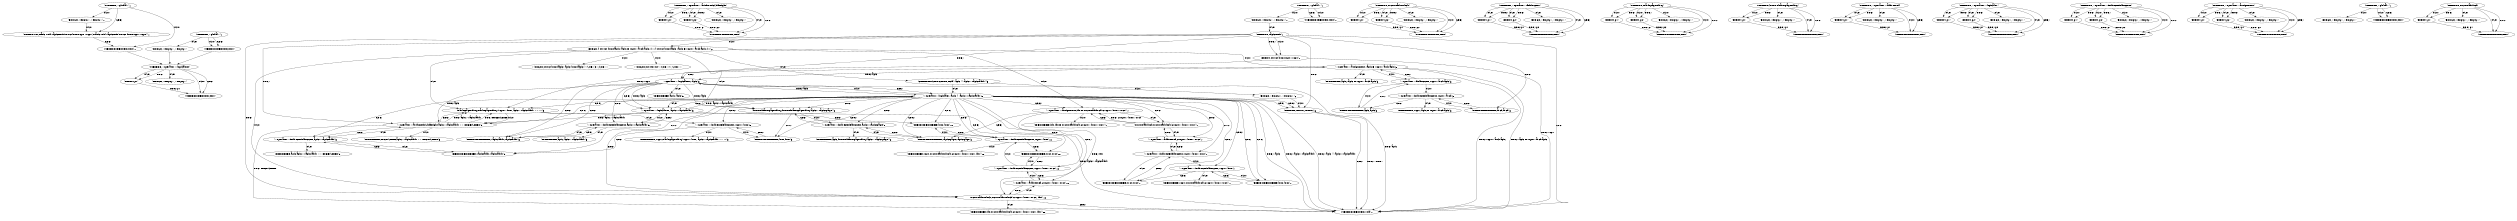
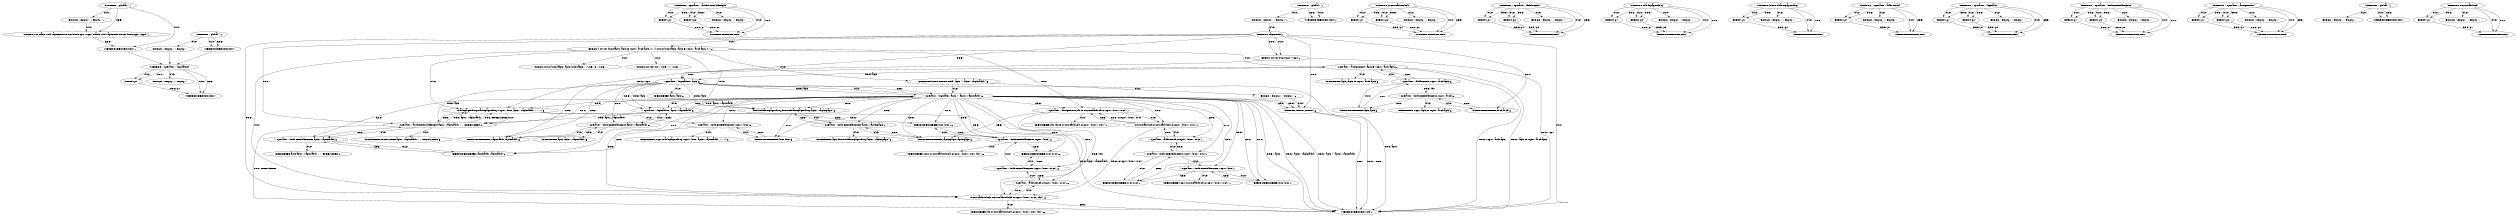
  digraph {
    n1 [label=<(METHOD,&lt;operator&gt;.logicalNot)>]
    n2 [label=<(PARAM,p1)>]
    n3 [label=<(BLOCK,&lt;empty&gt;,&lt;empty&gt;)>]
    n4 [label=<(METHOD_RETURN,ANY)>]
    n5 [label=<(METHOD,&lt;operator&gt;.arithmeticShiftRight)>]
    n6 [label=<(PARAM,p1)>]
    n7 [label=<(PARAM,p2)>]
    n8 [label=<(BLOCK,&lt;empty&gt;,&lt;empty&gt;)>]
    n9 [label=<(METHOD_RETURN,ANY)>]
    n10 [label=<(METHOD,&lt;global&gt;)<SUB>1</SUB>>]
    n11 [label=<(BLOCK,&lt;empty&gt;,&lt;empty&gt;)<SUB>1</SUB>>]
    n12 [label=<(METHOD_RETURN,ANY)<SUB>1</SUB>>]
    n13 [label=<(METHOD,vapic_exit)<SUB>1</SUB>>]
    n14 [label=<(PARAM,struct kvm_vcpu *vcpu)<SUB>1</SUB>>]
    n15 [label=<(BLOCK,{ 	struct kvm_lapic *apic = vcpu-&gt;arch.apic; 	i...,{ 	struct kvm_lapic *apic = vcpu-&gt;arch.apic; 	i...)<SUB>2</SUB>>]
    n16 [label=<(FIELD_IDENTIFIER,arch,arch)<SUB>3</SUB>>]
    n17 [label=<(&lt;operator&gt;.logicalNot,!apic)<SUB>5</SUB>>]
    n18 [label=<(RETURN,return;,return;)<SUB>6</SUB>>]
    n19 [label=<(&lt;operator&gt;.arithmeticShiftRight,apic-&gt;vapic_addr &gt;&gt; PAGE_SHIFT)<SUB>9</SUB>>]
    n20 [label=<(srcu_read_unlock,srcu_read_unlock(&amp;vcpu-&gt;kvm-&gt;srcu, idx))<SUB>10</SUB>>]
    n21 [label=<(METHOD_RETURN,void)<SUB>1</SUB>>]
    n22 [label=<(mark_page_dirty,mark_page_dirty(vcpu-&gt;kvm, apic-&gt;vapic_addr &gt;&gt; ...)<SUB>9</SUB>>]
    n23 [label="<(LOCAL,struct kvm_lapic* apic: kvm_lapic*)<SUB>3</SUB>>"]
    n24 [label=<(&lt;operator&gt;.assignment,*apic = vcpu-&gt;arch.apic)<SUB>3</SUB>>]
    n25 [label="<(LOCAL,int idx: int)<SUB>4</SUB>>"]
    n26 [label=<(CONTROL_STRUCTURE,IF,if (!apic || !apic-&gt;vapic_addr))<SUB>5</SUB>>]
    n27 [label=<(&lt;operator&gt;.assignment,idx = srcu_read_lock(&amp;vcpu-&gt;kvm-&gt;srcu))<SUB>7</SUB>>]
    n28 [label=<(kvm_release_page_dirty,kvm_release_page_dirty(apic-&gt;vapic_page))<SUB>8</SUB>>]
    n29 [label=<(&lt;operator&gt;.indirectFieldAccess,vcpu-&gt;arch)<SUB>3</SUB>>]
    n30 [label=<(&lt;operator&gt;.logicalOr,!apic || !apic-&gt;vapic_addr)<SUB>5</SUB>>]
    n31 [label=<(&lt;operator&gt;.logicalNot,!apic-&gt;vapic_addr)<SUB>5</SUB>>]
    n32 [label=<(IDENTIFIER,apic,!apic)<SUB>5</SUB>>]
    n33 [label=<(&lt;operator&gt;.indirectFieldAccess,apic-&gt;vapic_addr)<SUB>5</SUB>>]
    n34 [label=<(FIELD_IDENTIFIER,vapic_addr,vapic_addr)<SUB>5</SUB>>]
    n35 [label=<(&lt;operator&gt;.indirectFieldAccess,apic-&gt;vapic_addr)<SUB>9</SUB>>]
    n36 [label=<(IDENTIFIER,PAGE_SHIFT,apic-&gt;vapic_addr &gt;&gt; PAGE_SHIFT)<SUB>9</SUB>>]
    n37 [label=<(&lt;operator&gt;.addressOf,&amp;vcpu-&gt;kvm-&gt;srcu)<SUB>10</SUB>>]
    n38 [label=<(IDENTIFIER,idx,srcu_read_unlock(&amp;vcpu-&gt;kvm-&gt;srcu, idx))<SUB>80</SUB>>]
    n39 [label=<(&lt;operator&gt;.indirectFieldAccess,vcpu-&gt;kvm)<SUB>9</SUB>>]
    n40 [label=<(FIELD_IDENTIFIER,kvm,kvm)<SUB>10</SUB>>]
    n41 [label=<(IDENTIFIER,apic,*apic = vcpu-&gt;arch.apic)<SUB>3</SUB>>]
    n42 [label=<(&lt;operator&gt;.fieldAccess,vcpu-&gt;arch.apic)<SUB>3</SUB>>]
    n43 [label=<(BLOCK,&lt;empty&gt;,&lt;empty&gt;)<SUB>6</SUB>>]
    n44 [label=<(srcu_read_lock,srcu_read_lock(&amp;vcpu-&gt;kvm-&gt;srcu))<SUB>7</SUB>>]
    n45 [label=<(FIELD_IDENTIFIER,vapic_page,vapic_page)<SUB>8</SUB>>]
    n46 [label=<(IDENTIFIER,idx,idx = srcu_read_lock(&amp;vcpu-&gt;kvm-&gt;srcu))<SUB>7</SUB>>]
    n47 [label=<(&lt;operator&gt;.indirectFieldAccess,apic-&gt;vapic_page)<SUB>8</SUB>>]
    n48 [label=<(FIELD_IDENTIFIER,kvm,kvm)<SUB>9</SUB>>]
    n49 [label=<(FIELD_IDENTIFIER,apic,apic)<SUB>3</SUB>>]
    n50 [label=<(IDENTIFIER,vcpu,*apic = vcpu-&gt;arch.apic)<SUB>3</SUB>>]
    n51 [label=<(&lt;operator&gt;.addressOf,&amp;vcpu-&gt;kvm-&gt;srcu)<SUB>7</SUB>>]
    n52 [label=<(&lt;operator&gt;.indirectFieldAccess,vcpu-&gt;kvm-&gt;srcu)<SUB>7</SUB>>]
    n53 [label=<(&lt;operator&gt;.indirectFieldAccess,vcpu-&gt;kvm)<SUB>7</SUB>>]
    n54 [label=<(FIELD_IDENTIFIER,kvm,kvm)<SUB>7</SUB>>]
    n55 [label=<(FIELD_IDENTIFIER,srcu,srcu)<SUB>7</SUB>>]
    n56 [label=<(FIELD_IDENTIFIER,vapic_addr,vapic_addr)<SUB>9</SUB>>]
    n57 [label=<(&lt;operator&gt;.indirectFieldAccess,vcpu-&gt;kvm-&gt;srcu)<SUB>10</SUB>>]
    n58 [label=<(&lt;operator&gt;.indirectFieldAccess,vcpu-&gt;kvm)<SUB>10</SUB>>]
    n59 [label=<(FIELD_IDENTIFIER,srcu,srcu)<SUB>10</SUB>>]
    n60 [label=<(IDENTIFIER,vcpu,srcu_read_lock(&amp;vcpu-&gt;kvm-&gt;srcu))<SUB>7</SUB>>]
    n61 [label=<(IDENTIFIER,apic,kvm_release_page_dirty(apic-&gt;vapic_page))<SUB>8</SUB>>]
    n62 [label=<(IDENTIFIER,vcpu,mark_page_dirty(vcpu-&gt;kvm, apic-&gt;vapic_addr &gt;&gt; ...)<SUB>9</SUB>>]
    n63 [label=<(IDENTIFIER,apic,apic-&gt;vapic_addr &gt;&gt; PAGE_SHIFT)<SUB>9</SUB>>]
    n64 [label=<(IDENTIFIER,vcpu,srcu_read_unlock(&amp;vcpu-&gt;kvm-&gt;srcu, idx))<SUB>10</SUB>>]
    n65 [label=<(IDENTIFIER,apic,!apic-&gt;vapic_addr)<SUB>5</SUB>>]
    n66 [label=<(METHOD,srcu_read_unlock)>]
    n67 [label=<(PARAM,p1)>]
    n68 [label=<(PARAM,p2)>]
    n69 [label=<(BLOCK,&lt;empty&gt;,&lt;empty&gt;)>]
    n70 [label=<(METHOD_RETURN,ANY)>]
    n71 [label=<(METHOD,&lt;operator&gt;.fieldAccess)>]
    n72 [label=<(PARAM,p1)>]
    n73 [label=<(PARAM,p2)>]
    n74 [label=<(BLOCK,&lt;empty&gt;,&lt;empty&gt;)>]
    n75 [label=<(METHOD_RETURN,ANY)>]
    n76 [label=<(METHOD,mark_page_dirty)>]
    n77 [label=<(PARAM,p1)>]
    n78 [label=<(PARAM,p2)>]
    n79 [label=<(BLOCK,&lt;empty&gt;,&lt;empty&gt;)>]
    n80 [label=<(METHOD_RETURN,ANY)>]
    n81 [label=<(METHOD,kvm_release_page_dirty)>]
    n82 [label=<(PARAM,p1)>]
    n83 [label=<(BLOCK,&lt;empty&gt;,&lt;empty&gt;)>]
    n84 [label=<(METHOD_RETURN,ANY)>]
    n85 [label=<(METHOD,&lt;operator&gt;.addressOf)>]
    n86 [label=<(PARAM,p1)>]
    n87 [label=<(BLOCK,&lt;empty&gt;,&lt;empty&gt;)>]
    n88 [label=<(METHOD_RETURN,ANY)>]
    n89 [label=<(METHOD,&lt;operator&gt;.logicalOr)>]
    n90 [label=<(PARAM,p1)>]
    n91 [label=<(PARAM,p2)>]
    n92 [label=<(BLOCK,&lt;empty&gt;,&lt;empty&gt;)>]
    n93 [label=<(METHOD_RETURN,ANY)>]
    n94 [label=<(METHOD,&lt;operator&gt;.indirectFieldAccess)>]
    n95 [label=<(PARAM,p1)>]
    n96 [label=<(PARAM,p2)>]
    n97 [label=<(BLOCK,&lt;empty&gt;,&lt;empty&gt;)>]
    n98 [label=<(METHOD_RETURN,ANY)>]
    n99 [label=<(METHOD,&lt;operator&gt;.assignment)>]
    n100 [label=<(PARAM,p1)>]
    n101 [label=<(PARAM,p2)>]
    n102 [label=<(BLOCK,&lt;empty&gt;,&lt;empty&gt;)>]
    n103 [label=<(METHOD_RETURN,ANY)>]
    n104 [label=<(METHOD,&lt;global&gt;)<SUB>1</SUB>>]
    n105 [label=<(BLOCK,&lt;empty&gt;,&lt;empty&gt;)>]
    n106 [label=<(METHOD_RETURN,ANY)>]
    n107 [label=<(METHOD,srcu_read_lock)>]
    n108 [label=<(PARAM,p1)>]
    n109 [label=<(BLOCK,&lt;empty&gt;,&lt;empty&gt;)>]
    n110 [label=<(METHOD_RETURN,ANY)>]
    n111 [label=<(METHOD,&lt;global&gt;)<SUB>1</SUB>>]
    n112 [label=<(BLOCK,&lt;empty&gt;,&lt;empty&gt;)<SUB>1</SUB>>]
    n113 [label=<(UNKNOWN,static void vapic_exit(struct kvm_vcpu *vcpu),static void vapic_exit(struct kvm_vcpu *vcpu))<SUB>1</SUB>>]
    n114 [label=<(METHOD_RETURN,ANY)<SUB>1</SUB>>]
    n115 [label=<(METHOD,&lt;global&gt;)<SUB>1</SUB>>]
    n116 [label=<(BLOCK,&lt;empty&gt;,&lt;empty&gt;)>]
    n117 [label=<(METHOD_RETURN,ANY)>]
    n1 -> n2 [label="AST: "]
    n1 -> n2 [label="DDG: "]
    n1 -> n3 [label="AST: "]
    n1 -> n4 [label="AST: "]
    n1 -> n4 [label="CFG: "]
    n2 -> n4 [label="DDG: p1"]
    n5 -> n6 [label="AST: "]
    n5 -> n6 [label="DDG: "]
    n5 -> n7 [label="AST: "]
    n5 -> n7 [label="DDG: "]
    n5 -> n8 [label="AST: "]
    n5 -> n9 [label="AST: "]
    n5 -> n9 [label="CFG: "]
    n6 -> n9 [label="DDG: p1"]
    n7 -> n9 [label="DDG: p2"]
    n10 -> n11 [label="AST: "]
    n10 -> n12 [label="AST: "]
    n10 -> n12 [label="CFG: "]
    n11 -> n13 [label="AST: "]
    n13 -> n14 [label="AST: "]
    n13 -> n14 [label="DDG: "]
    n13 -> n15 [label="AST: "]
    n13 -> n16 [label="CFG: "]
    n13 -> n17 [label="DDG: "]
    n13 -> n18 [label="DDG: "]
    n13 -> n19 [label="DDG: "]
    n13 -> n20 [label="DDG: "]
-   n13 -> n21 [label="CFG: "]
+   n13 -> n21 [label="AST: "]
    n14 -> n21 [label="DDG: vcpu"]
    n14 -> n22 [label="DDG: vcpu"]
    n15 -> n20 [label="AST: "]
    n15 -> n22 [label="AST: "]
    n15 -> n23 [label="AST: "]
    n15 -> n24 [label="AST: "]
    n15 -> n25 [label="AST: "]
    n15 -> n26 [label="AST: "]
    n15 -> n27 [label="AST: "]
    n15 -> n28 [label="AST: "]
    n16 -> n29 [label="CFG: "]
    n17 -> n19 [label="DDG: apic"]
    n17 -> n21 [label="DDG: apic"]
    n17 -> n28 [label="DDG: apic"]
    n17 -> n30 [label="CFG: "]
    n17 -> n30 [label="DDG: apic"]
    n17 -> n31 [label="DDG: apic"]
    n17 -> n31 [label="CDG: "]
    n17 -> n32 [label="AST: "]
    n17 -> n33 [label="CDG: "]
    n17 -> n34 [label="CFG: "]
    n17 -> n34 [label="CDG: "]
    n18 -> n21 [label="CFG: "]
    n18 -> n21 [label="DDG: &lt;RET&gt;"]
    n19 -> n21 [label="DDG: PAGE_SHIFT"]
    n19 -> n22 [label="CFG: "]
    n19 -> n22 [label="DDG: apic-&gt;vapic_addr"]
    n19 -> n22 [label="DDG: PAGE_SHIFT"]
    n19 -> n35 [label="AST: "]
    n19 -> n36 [label="AST: "]
    n20 -> n21 [label="CFG: "]
    n20 -> n37 [label="AST: "]
    n20 -> n38 [label="AST: "]
    n22 -> n19 [label="AST: "]
    n22 -> n39 [label="AST: "]
    n22 -> n40 [label="CFG: "]
    n24 -> n17 [label="CFG: "]
    n24 -> n17 [label="DDG: apic"]
    n24 -> n21 [label="DDG: vcpu-&gt;arch.apic"]
    n24 -> n21 [label="DDG: *apic = vcpu-&gt;arch.apic"]
    n24 -> n41 [label="AST: "]
    n24 -> n42 [label="AST: "]
    n26 -> n30 [label="AST: "]
    n26 -> n43 [label="AST: "]
    n27 -> n20 [label="DDG: idx"]
    n27 -> n44 [label="AST: "]
    n27 -> n45 [label="CFG: "]
    n27 -> n46 [label="AST: "]
    n28 -> n47 [label="AST: "]
    n28 -> n48 [label="CFG: "]
    n29 -> n16 [label="AST: "]
    n29 -> n49 [label="CFG: "]
    n29 -> n50 [label="AST: "]
    n30 -> n17 [label="AST: "]
    n30 -> n18 [label="CFG: "]
    n30 -> n18 [label="CDG: "]
    n30 -> n19 [label="CDG: "]
    n30 -> n20 [label="CDG: "]
    n30 -> n21 [label="DDG: !apic"]
    n30 -> n21 [label="DDG: !apic-&gt;vapic_addr"]
    n30 -> n21 [label="DDG: !apic || !apic-&gt;vapic_addr"]
    n30 -> n22 [label="CDG: "]
    n30 -> n27 [label="CDG: "]
    n30 -> n28 [label="CDG: "]
    n30 -> n31 [label="AST: "]
    n30 -> n35 [label="CDG: "]
    n30 -> n37 [label="CDG: "]
    n30 -> n39 [label="CDG: "]
    n30 -> n40 [label="CDG: "]
    n30 -> n44 [label="CDG: "]
    n30 -> n45 [label="CDG: "]
    n30 -> n47 [label="CDG: "]
    n30 -> n48 [label="CDG: "]
    n30 -> n51 [label="CDG: "]
    n30 -> n52 [label="CDG: "]
    n30 -> n53 [label="CDG: "]
    n30 -> n54 [label="CFG: "]
    n30 -> n54 [label="CDG: "]
    n30 -> n55 [label="CDG: "]
    n30 -> n56 [label="CDG: "]
    n30 -> n57 [label="CDG: "]
    n30 -> n58 [label="CDG: "]
    n30 -> n59 [label="CDG: "]
    n31 -> n19 [label="DDG: apic-&gt;vapic_addr"]
    n31 -> n21 [label="DDG: apic-&gt;vapic_addr"]
    n31 -> n30 [label="CFG: "]
    n31 -> n30 [label="DDG: apic-&gt;vapic_addr"]
    n31 -> n33 [label="AST: "]
    n33 -> n31 [label="CFG: "]
    n33 -> n34 [label="AST: "]
    n33 -> n65 [label="AST: "]
    n34 -> n33 [label="CFG: "]
    n35 -> n19 [label="CFG: "]
    n35 -> n56 [label="AST: "]
    n35 -> n63 [label="AST: "]
    n37 -> n20 [label="CFG: "]
    n37 -> n57 [label="AST: "]
    n39 -> n48 [label="AST: "]
    n39 -> n56 [label="CFG: "]
    n39 -> n62 [label="AST: "]
    n40 -> n58 [label="CFG: "]
    n42 -> n24 [label="CFG: "]
-   n42 -> n29 [label="AST: "]
+   n42 -> n29 [label="DDG: idx"]
    n42 -> n49 [label="AST: "]
    n43 -> n18 [label="AST: "]
+   n44 -> n20 [label="DDG: &amp;vcpu-&gt;kvm-&gt;srcu"]
    n44 -> n27 [label="CFG: "]
    n44 -> n27 [label="DDG: &amp;vcpu-&gt;kvm-&gt;srcu"]
    n44 -> n51 [label="AST: "]
    n45 -> n47 [label="CFG: "]
    n47 -> n28 [label="CFG: "]
    n47 -> n45 [label="AST: "]
    n47 -> n61 [label="AST: "]
    n48 -> n39 [label="CFG: "]
    n49 -> n42 [label="CFG: "]
    n51 -> n44 [label="CFG: "]
    n51 -> n52 [label="AST: "]
    n52 -> n51 [label="CFG: "]
    n52 -> n53 [label="AST: "]
    n52 -> n55 [label="AST: "]
    n53 -> n54 [label="AST: "]
    n53 -> n55 [label="CFG: "]
    n53 -> n60 [label="AST: "]
    n54 -> n53 [label="CFG: "]
    n55 -> n52 [label="CFG: "]
    n56 -> n35 [label="CFG: "]
    n57 -> n37 [label="CFG: "]
    n57 -> n58 [label="AST: "]
    n57 -> n59 [label="AST: "]
    n58 -> n40 [label="AST: "]
    n58 -> n59 [label="CFG: "]
    n58 -> n64 [label="AST: "]
    n59 -> n57 [label="CFG: "]
    n66 -> n67 [label="AST: "]
    n66 -> n67 [label="DDG: "]
    n66 -> n68 [label="AST: "]
    n66 -> n68 [label="DDG: "]
    n66 -> n69 [label="AST: "]
    n66 -> n70 [label="AST: "]
    n66 -> n70 [label="CFG: "]
    n67 -> n70 [label="DDG: p1"]
    n68 -> n70 [label="DDG: p2"]
    n71 -> n72 [label="AST: "]
    n71 -> n72 [label="DDG: "]
    n71 -> n73 [label="AST: "]
    n71 -> n73 [label="DDG: "]
    n71 -> n74 [label="AST: "]
    n71 -> n75 [label="AST: "]
    n71 -> n75 [label="CFG: "]
    n72 -> n75 [label="DDG: p1"]
    n73 -> n75 [label="DDG: p2"]
    n76 -> n77 [label="AST: "]
    n76 -> n77 [label="DDG: "]
    n76 -> n78 [label="AST: "]
    n76 -> n78 [label="DDG: "]
    n76 -> n79 [label="AST: "]
    n76 -> n80 [label="AST: "]
    n76 -> n80 [label="CFG: "]
    n77 -> n80 [label="DDG: p1"]
    n78 -> n80 [label="DDG: p2"]
    n81 -> n82 [label="AST: "]
    n81 -> n82 [label="DDG: "]
    n81 -> n83 [label="AST: "]
    n81 -> n84 [label="AST: "]
    n81 -> n84 [label="CFG: "]
    n82 -> n84 [label="DDG: p1"]
    n85 -> n86 [label="AST: "]
    n85 -> n86 [label="DDG: "]
    n85 -> n87 [label="AST: "]
    n85 -> n88 [label="AST: "]
    n85 -> n88 [label="CFG: "]
    n86 -> n88 [label="DDG: p1"]
    n89 -> n90 [label="AST: "]
    n89 -> n90 [label="DDG: "]
    n89 -> n91 [label="AST: "]
    n89 -> n91 [label="DDG: "]
    n89 -> n92 [label="AST: "]
    n89 -> n93 [label="AST: "]
    n89 -> n93 [label="CFG: "]
    n90 -> n93 [label="DDG: p1"]
    n91 -> n93 [label="DDG: p2"]
    n94 -> n95 [label="AST: "]
    n94 -> n95 [label="DDG: "]
    n94 -> n96 [label="AST: "]
    n94 -> n96 [label="DDG: "]
    n94 -> n97 [label="AST: "]
    n94 -> n98 [label="AST: "]
    n94 -> n98 [label="CFG: "]
    n95 -> n98 [label="DDG: p1"]
    n96 -> n98 [label="DDG: p2"]
    n99 -> n100 [label="AST: "]
    n99 -> n100 [label="DDG: "]
    n99 -> n101 [label="AST: "]
    n99 -> n101 [label="DDG: "]
    n99 -> n102 [label="AST: "]
    n99 -> n103 [label="AST: "]
    n99 -> n103 [label="CFG: "]
    n100 -> n103 [label="DDG: p1"]
    n101 -> n103 [label="DDG: p2"]
    n104 -> n105 [label="AST: "]
    n104 -> n106 [label="AST: "]
    n104 -> n106 [label="CFG: "]
    n107 -> n108 [label="AST: "]
    n107 -> n108 [label="DDG: "]
    n107 -> n109 [label="AST: "]
    n107 -> n110 [label="AST: "]
    n107 -> n110 [label="CFG: "]
    n108 -> n110 [label="DDG: p1"]
    n111 -> n112 [label="AST: "]
    n111 -> n113 [label="CFG: "]
    n111 -> n114 [label="AST: "]
    n112 -> n113 [label="AST: "]
    n113 -> n114 [label="CFG: "]
    n114 -> n1
    n115 -> n116 [label="AST: "]
    n115 -> n117 [label="AST: "]
    n115 -> n117 [label="CFG: "]
    n116 -> n1
    n117 -> n1
  }
